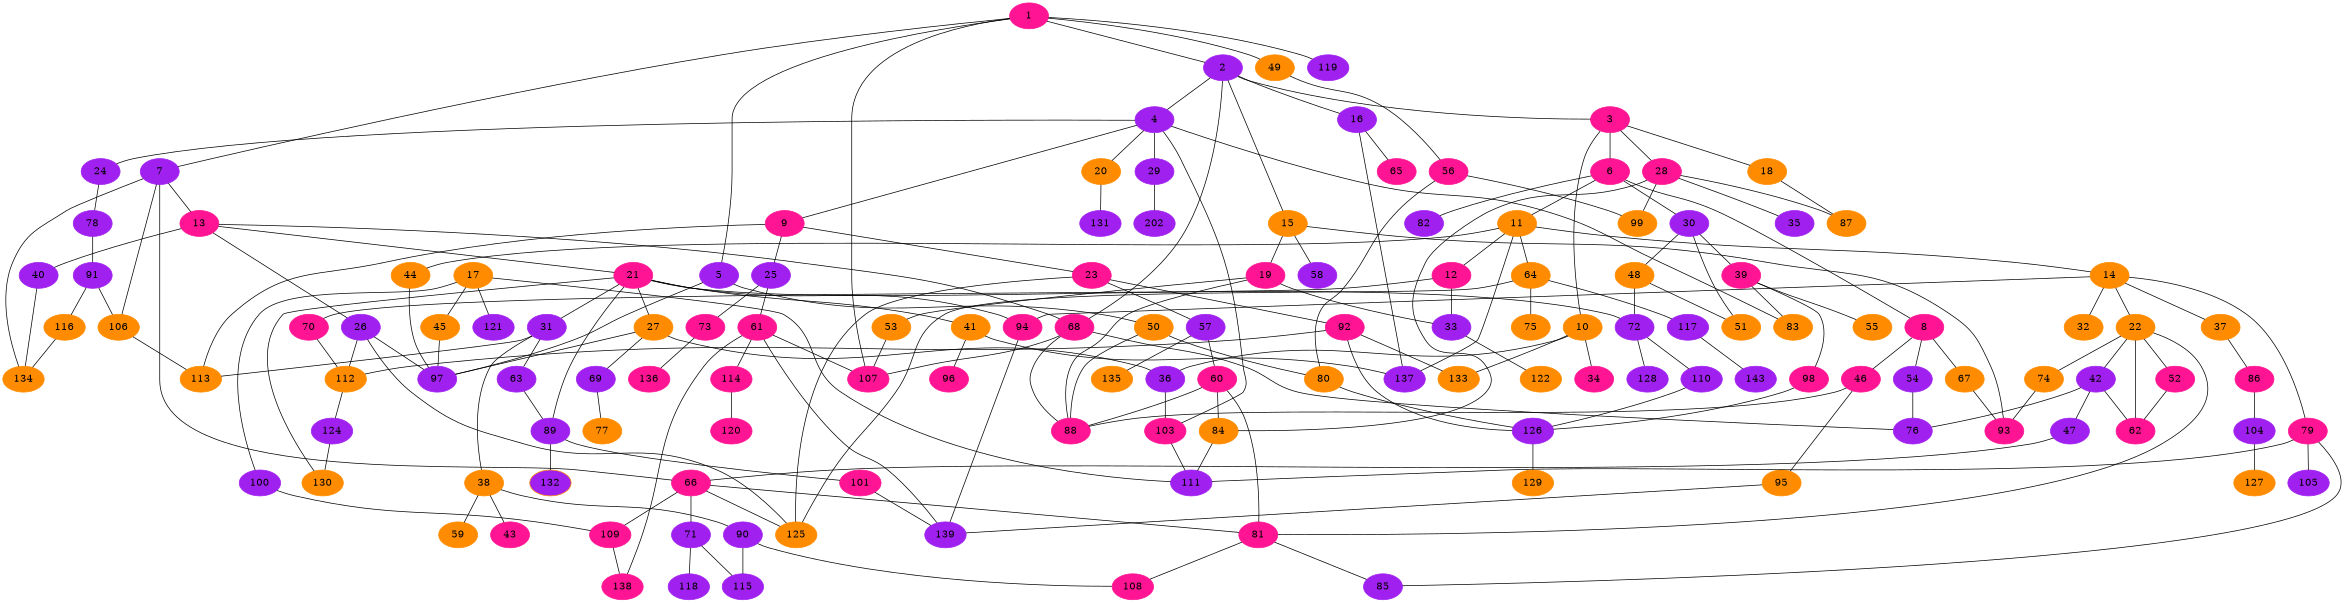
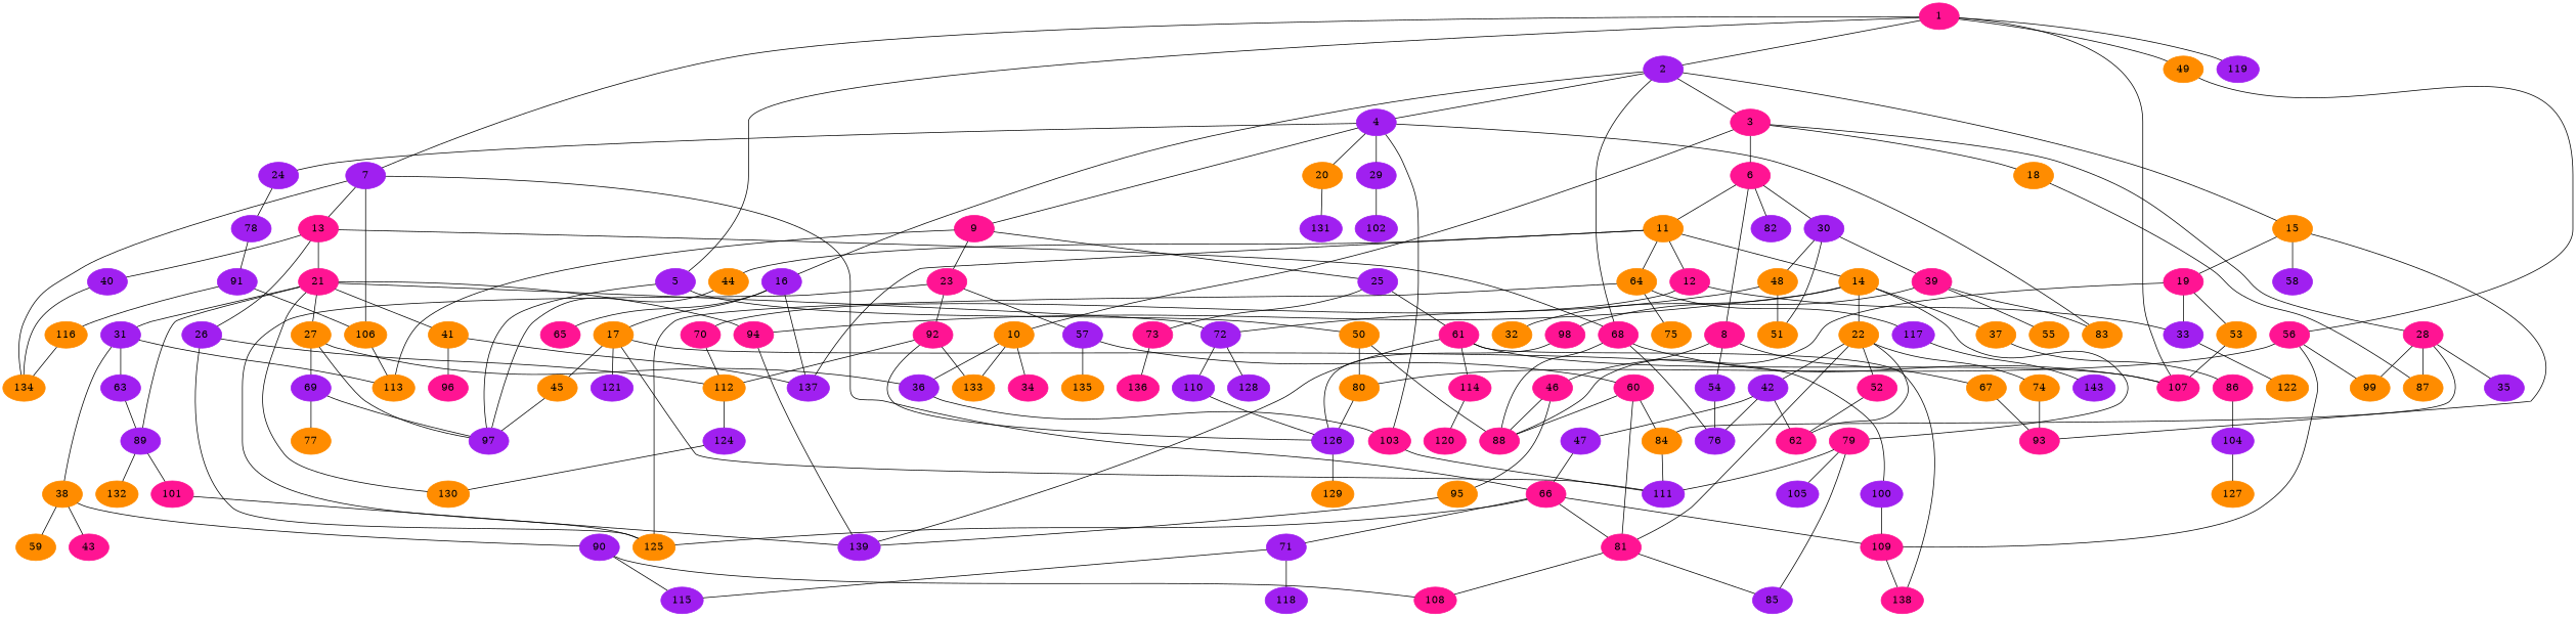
  graph {
    node [color=purple style=filled]
    1 [color=deeppink]
    2
    5
    7
    49 [color=darkorange]
    107 [color=deeppink]
    119
    3 [color=deeppink]
    4
    15 [color=darkorange]
    16
    68 [color=deeppink]
    50 [color=darkorange]
    97
    13 [color=deeppink]
    66 [color=deeppink]
    106 [color=darkorange]
    134 [color=darkorange]
    56 [color=deeppink]
    6 [color=deeppink]
    10 [color=darkorange]
    18 [color=darkorange]
    28 [color=deeppink]
    9 [color=deeppink]
    20 [color=darkorange]
    24
    29
    83 [color=darkorange]
    103 [color=deeppink]
    19 [color=deeppink]
    58
    93 [color=deeppink]
    137
    17 [color=darkorange]
    65 [color=deeppink]
    88 [color=deeppink]
    76
    8 [color=deeppink]
    11 [color=darkorange]
    30
    82
    34 [color=deeppink]
    36
    133 [color=darkorange]
    87 [color=darkorange]
    35
    84 [color=darkorange]
    99 [color=darkorange]
    23 [color=deeppink]
    25
    113 [color=darkorange]
    131
    78
-   102 [label=202]
+   102
    111
    80 [color=darkorange]
    46 [color=deeppink]
    54
    67 [color=darkorange]
    12 [color=deeppink]
    14 [color=darkorange]
    44 [color=darkorange]
    64 [color=darkorange]
    39 [color=deeppink]
    48 [color=darkorange]
    51 [color=darkorange]
    21 [color=deeppink]
    26
    40
    81 [color=deeppink]
    125 [color=darkorange]
    109 [color=deeppink]
    71
    95 [color=darkorange]
    57
    92 [color=deeppink]
    61 [color=deeppink]
    73 [color=deeppink]
    33
    70 [color=deeppink]
    22 [color=darkorange]
    32 [color=darkorange]
    37 [color=darkorange]
    79 [color=deeppink]
    94 [color=deeppink]
    75 [color=darkorange]
    117
    122 [color=darkorange]
    112 [color=darkorange]
    27 [color=darkorange]
    31
    41 [color=darkorange]
    72
    89
    130 [color=darkorange]
    42
    52 [color=deeppink]
    62 [color=deeppink]
    74 [color=darkorange]
    86 [color=deeppink]
    85
    105
    139
    53 [color=darkorange]
    45 [color=darkorange]
    100
    121
    69
    38 [color=darkorange]
    63
    96 [color=deeppink]
    110
    128
    101 [color=deeppink]
-   132 [color=darkorange fillcolor=purple]
+   132 [color=darkorange]
    47
    108 [color=deeppink]
    60 [color=deeppink]
    135 [color=darkorange]
    126
    91
    114 [color=deeppink]
    138 [color=deeppink]
    136 [color=deeppink]
    124
    77 [color=darkorange]
    55 [color=darkorange]
    98 [color=deeppink]
    43 [color=deeppink]
    59 [color=darkorange]
    90
    104
    115
    120 [color=deeppink]
    n135 [label=143]
    118
    116 [color=darkorange]
    129 [color=darkorange]
    127 [color=darkorange]
    1 -- 2
    1 -- 5
    1 -- 7
    1 -- 49
    1 -- 107
    1 -- 119
    2 -- 3
    2 -- 4
    2 -- 15
    2 -- 16
    2 -- 68
    5 -- 50
    5 -- 97
    7 -- 13
    7 -- 66
    7 -- 106
    7 -- 134
    49 -- 56
    3 -- 6
    3 -- 10
    3 -- 18
    3 -- 28
    4 -- 9
    4 -- 20
    4 -- 24
    4 -- 29
    4 -- 83
    4 -- 103
    15 -- 19
    15 -- 58
    15 -- 93
    16 -- 137
+   16 -- 17
    16 -- 65
    68 -- 107
    68 -- 88
    68 -- 76
    50 -- 88
    50 -- 80
    13 -- 68
    13 -- 21
    13 -- 26
    13 -- 40
    66 -- 81
    66 -- 125
    66 -- 109
    66 -- 71
    106 -- 113
    56 -- 99
    56 -- 80
+   56 -- 109
    6 -- 8
    6 -- 11
    6 -- 30
    6 -- 82
    10 -- 34
    10 -- 36
    10 -- 133
    18 -- 87
    28 -- 87
    28 -- 35
    28 -- 84
    28 -- 99
    9 -- 23
    9 -- 25
    9 -- 113
    20 -- 131
    24 -- 78
    29 -- 102
    103 -- 111
    19 -- 88
    19 -- 33
    19 -- 53
    17 -- 111
    17 -- 45
    17 -- 100
    17 -- 121
    8 -- 46
    8 -- 54
    8 -- 67
    11 -- 137
    11 -- 12
    11 -- 14
    11 -- 44
    11 -- 64
    30 -- 39
    30 -- 48
    30 -- 51
    36 -- 103
    84 -- 111
    23 -- 125
    23 -- 57
    23 -- 92
    25 -- 61
    25 -- 73
    78 -- 91
    80 -- 126
    46 -- 88
    46 -- 95
    54 -- 76
    67 -- 93
    12 -- 33
    12 -- 70
    14 -- 22
    14 -- 32
    14 -- 37
    14 -- 79
    14 -- 94
    44 -- 97
    64 -- 125
    64 -- 75
    64 -- 117
    39 -- 83
    39 -- 55
    39 -- 98
    48 -- 51
    48 -- 72
    21 -- 94
    21 -- 27
    21 -- 31
    21 -- 41
    21 -- 72
    21 -- 89
    21 -- 130
-   26 -- 97
+   69 -- 97
    26 -- 125
    26 -- 112
    40 -- 134
    81 -- 85
    81 -- 108
    109 -- 138
    71 -- 115
    71 -- 118
    95 -- 139
    57 -- 60
    57 -- 135
    92 -- 133
    92 -- 112
    92 -- 126
    61 -- 107
    61 -- 139
    61 -- 114
    61 -- 138
    73 -- 136
    33 -- 122
    70 -- 112
    22 -- 81
    22 -- 42
    22 -- 52
    22 -- 62
    22 -- 74
    37 -- 86
    79 -- 111
    79 -- 85
    79 -- 105
    94 -- 139
    117 -- n135
    112 -- 124
    27 -- 97
    27 -- 36
    27 -- 69
    31 -- 113
    31 -- 38
    31 -- 63
    41 -- 137
    41 -- 96
    72 -- 110
    72 -- 128
    89 -- 101
    89 -- 132
    42 -- 76
    42 -- 62
    42 -- 47
    52 -- 62
    74 -- 93
    86 -- 104
    53 -- 107
    45 -- 97
    100 -- 109
    69 -- 77
    38 -- 43
    38 -- 59
    38 -- 90
    63 -- 89
    110 -- 126
    101 -- 139
    47 -- 66
    60 -- 88
    60 -- 84
    60 -- 81
    126 -- 129
    91 -- 106
    91 -- 116
    114 -- 120
    124 -- 130
    98 -- 126
    90 -- 108
    90 -- 115
    104 -- 127
    116 -- 134
  }
